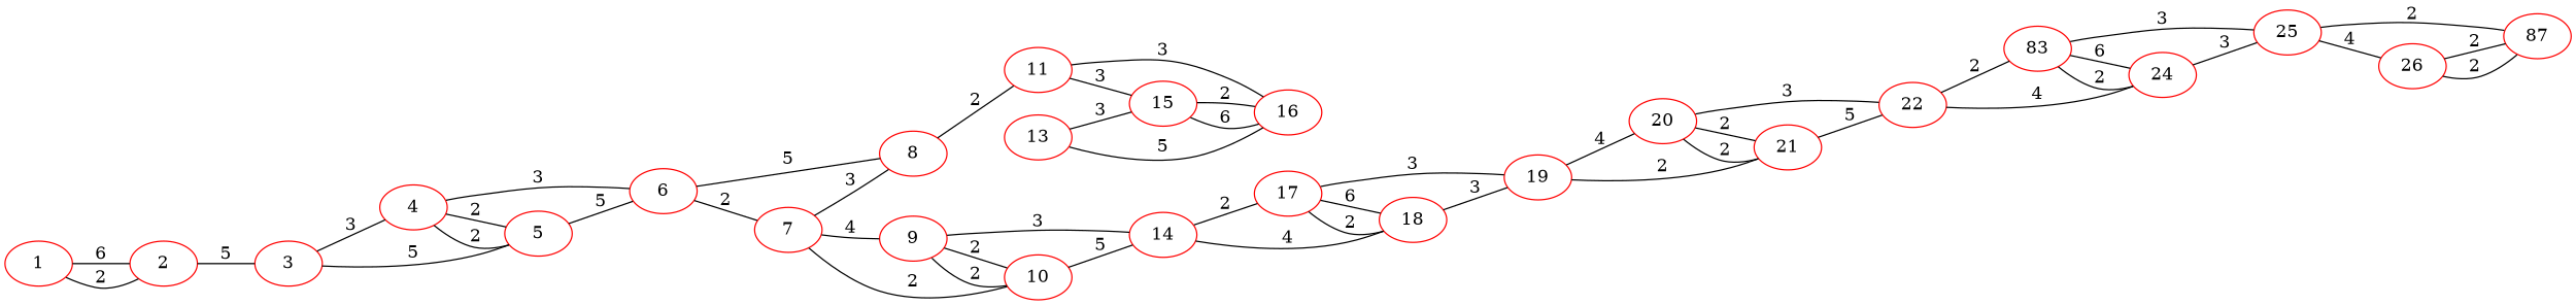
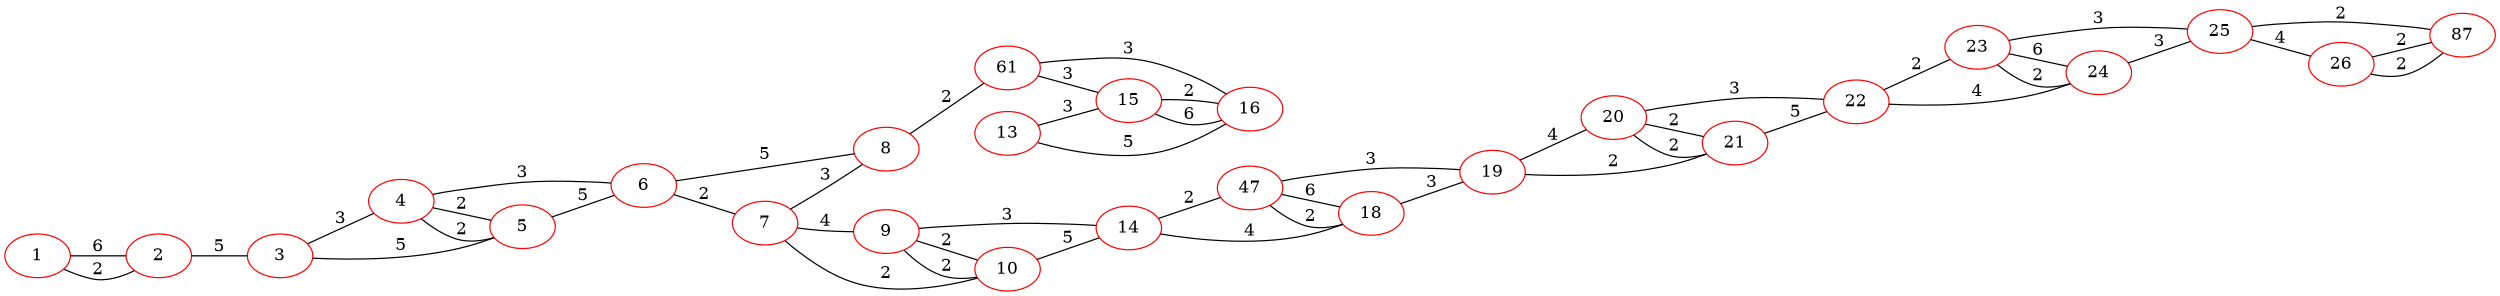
  graph {
    rankdir=LR
    node [color=red weight=1]
    1
    2
    3
    4
    5
    6
    7
    8
    9
    10
-   11
+   11 [label=61]
    14
    15
    16
-   17
+   17 [label=47]
    18
    13
    19
    20
    21
    22
-   23 [label=83]
+   23
    24
    25
    26
    n26 [label=87]
    1 -- 2 [label=6]
    1 -- 2 [label=2]
    2 -- 3 [label=5]
    3 -- 4 [label=3]
    3 -- 5 [label=5]
    4 -- 5 [label=2]
    4 -- 5 [label=2]
    4 -- 6 [label=3]
    5 -- 6 [label=5]
    6 -- 7 [label=2]
    6 -- 8 [label=5]
    7 -- 8 [label=3]
    7 -- 9 [label=4]
    7 -- 10 [label=2]
    8 -- 11 [label=2]
    9 -- 10 [label=2]
    9 -- 10 [label=2]
    9 -- 14 [label=3]
    10 -- 14 [label=5]
    11 -- 15 [label=3]
    11 -- 16 [label=3]
    14 -- 17 [label=2]
    14 -- 18 [label=4]
    15 -- 16 [label=2]
    15 -- 16 [label=6]
    17 -- 18 [label=6]
    17 -- 18 [label=2]
    17 -- 19 [label=3]
    18 -- 19 [label=3]
    13 -- 15 [label=3]
    13 -- 16 [label=5]
    19 -- 20 [label=4]
    19 -- 21 [label=2]
    20 -- 21 [label=2]
    20 -- 21 [label=2]
    20 -- 22 [label=3]
    21 -- 22 [label=5]
    22 -- 23 [label=2]
    22 -- 24 [label=4]
    23 -- 24 [label=6]
    23 -- 24 [label=2]
    23 -- 25 [label=3]
    24 -- 25 [label=3]
    25 -- 26 [label=4]
    25 -- n26 [label=2]
    26 -- n26 [label=2]
    26 -- n26 [label=2]
  }
